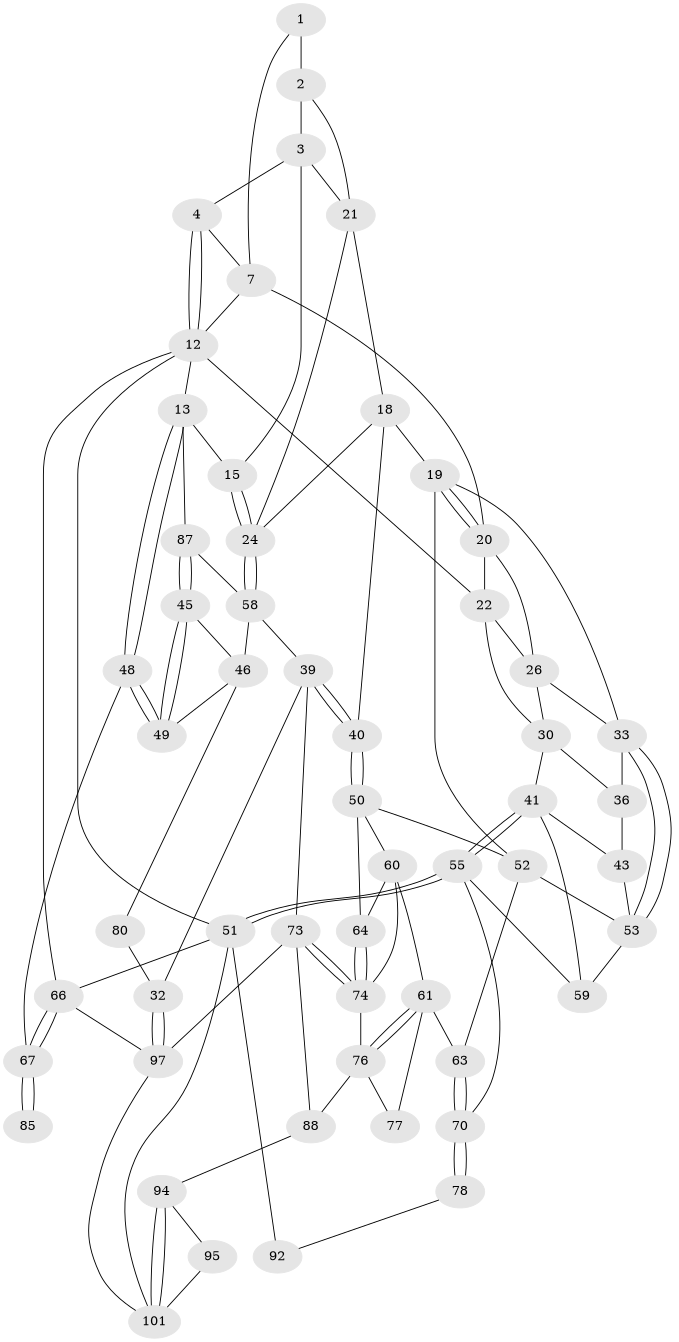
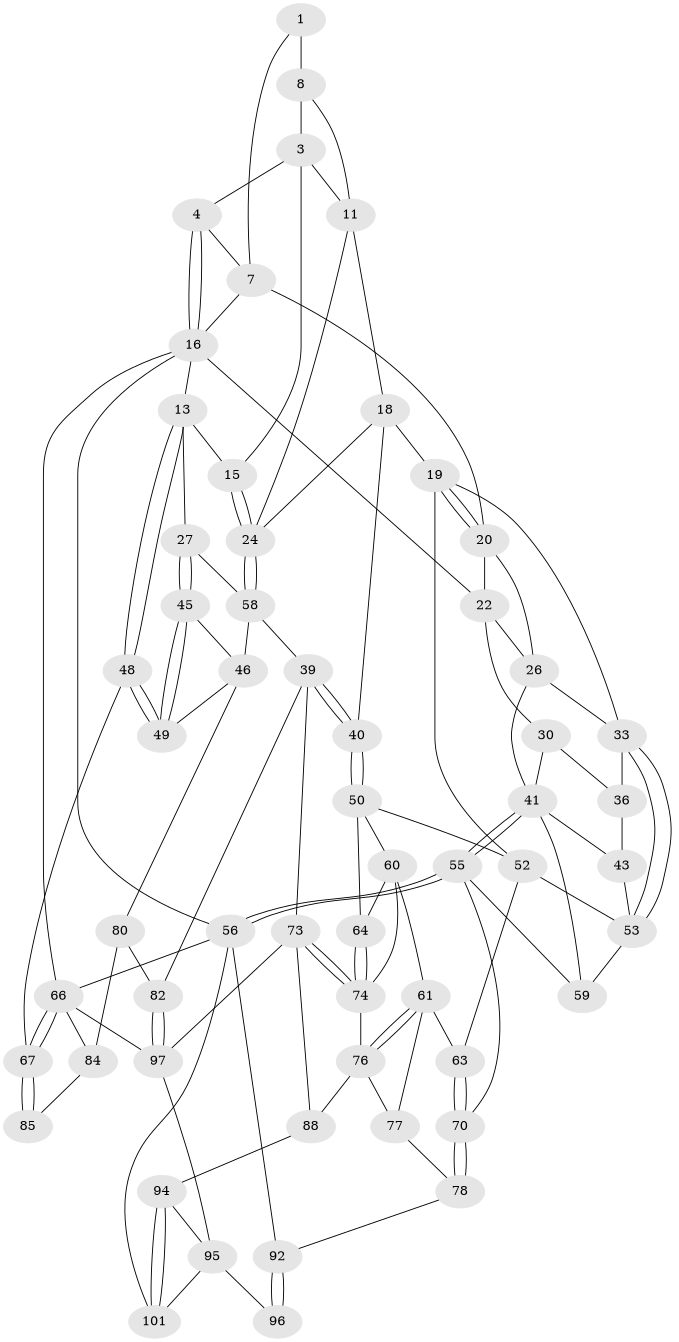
  graph {
    node [color=gray90 style=filled]
    1 [super="+6"]
-   2 [super="+9"]
+   2 [super="+9" label=8]
    7 [super="+8"]
    3 [super="+10"]
-   11 [super="+17" label=21]
-   12 [super="+16"]
+   11 [super="+17"]
+   12 [super="+16" label=16]
    20 [super="+21"]
    4 [super="+5"]
    15
    18 [super="+35"]
    24 [super="+25"]
    13 [super="+14"]
    22 [super="+23"]
-   56 [super="+57" label=51]
+   56 [super="+57"]
    66 [super="+89"]
    26 [super="+29"]
    19 [super="+32"]
    40
    n19 [label=58 super="+38"]
-   27 [label=87]
+   27
    48
    30 [super="+31"]
    92 [super="+93"]
    101 [super="+102"]
    67 [super="+68"]
+   84 [super="+90"]
    97 [super="+98"]
    45
    49 [super="+83"]
    33 [super="+34"]
    52 [super="+58"]
    50 [super="+51"]
    36 [super="+37"]
    53 [super="+54"]
    63
    41 [super="+42"]
    39 [super="+72"]
    46 [super="+47"]
    73 [super="+87"]
-   82 [label=32]
+   82
    80 [super="+81"]
    43 [super="+44"]
    55 [super="+69"]
    59
    74 [super="+75"]
    88
    60 [super="+65"]
    64
    70 [super="+71"]
    85 [super="+86"]
    61 [super="+62"]
    78 [super="+91"]
+   96 [super="+99"]
    76 [super="+79"]
    77
    94
    95 [super="+100"]
    1 -- 2 [weight=2]
    1 -- 7
    2 -- 3
    2 -- 11
    7 -- 12
    7 -- 20
    3 -- 11
    3 -- 4
    3 -- 15
    11 -- 18
    11 -- 24
    12 -- 13
    12 -- 22
    12 -- 56
    12 -- 66
    20 -- 22
    20 -- 26
    4 -- 7
    4 -- 12
    4 -- 12
    15 -- 24
    15 -- 24
    18 -- 24
    18 -- 19
    18 -- 40
    24 -- n19
    24 -- n19
    13 -- 15
    13 -- 27
    13 -- 48
    13 -- 48
    22 -- 26
    22 -- 30
    56 -- 66
    56 -- 92
    56 -- 101
    66 -- 67
    66 -- 67
+   66 -- 84
    66 -- 97
-   26 -- 30
+   26 -- 41
    26 -- 33
    19 -- 20
    19 -- 20
    19 -- 33
    19 -- 52
    40 -- 50
    40 -- 50
    n19 -- 39
    n19 -- 46
    27 -- n19
    27 -- 45
    27 -- 45
    48 -- 67
    48 -- 49
    48 -- 49
    30 -- 36
    30 -- 41
+   92 -- 96 [weight=2]
+   92 -- 96
    67 -- 85 [weight=2]
    67 -- 85
-   97 -- 101
+   84 -- 85
+   97 -- 95
    45 -- 49
    45 -- 49
    45 -- 46
    33 -- 36
    33 -- 53
    33 -- 53
    52 -- 53
    52 -- 63
    50 -- 52
    50 -- 60
    50 -- 64
    36 -- 43 [weight=2]
    53 -- 59
    63 -- 70
    63 -- 70
    41 -- 43
    41 -- 55
    41 -- 55
    41 -- 59
    39 -- 40
    39 -- 40
    39 -- 73
    39 -- 82
    46 -- 49
    46 -- 80
    73 -- 97
    73 -- 74
    73 -- 74
    73 -- 88
    82 -- 97
    82 -- 97
+   80 -- 84 [weight=2]
    80 -- 82
    43 -- 53
    55 -- 56
    55 -- 56
    55 -- 59
    55 -- 70
    74 -- 76
    88 -- 94
    60 -- 74
    60 -- 64
    60 -- 61
    64 -- 74
    64 -- 74
    70 -- 78 [weight=2]
    70 -- 78
    61 -- 63
    61 -- 76
    61 -- 76
    61 -- 77
    78 -- 92
    76 -- 88
    76 -- 77
+   77 -- 78
    94 -- 101
    94 -- 101
    94 -- 95
    95 -- 101
+   95 -- 96 [weight=2]
  }
